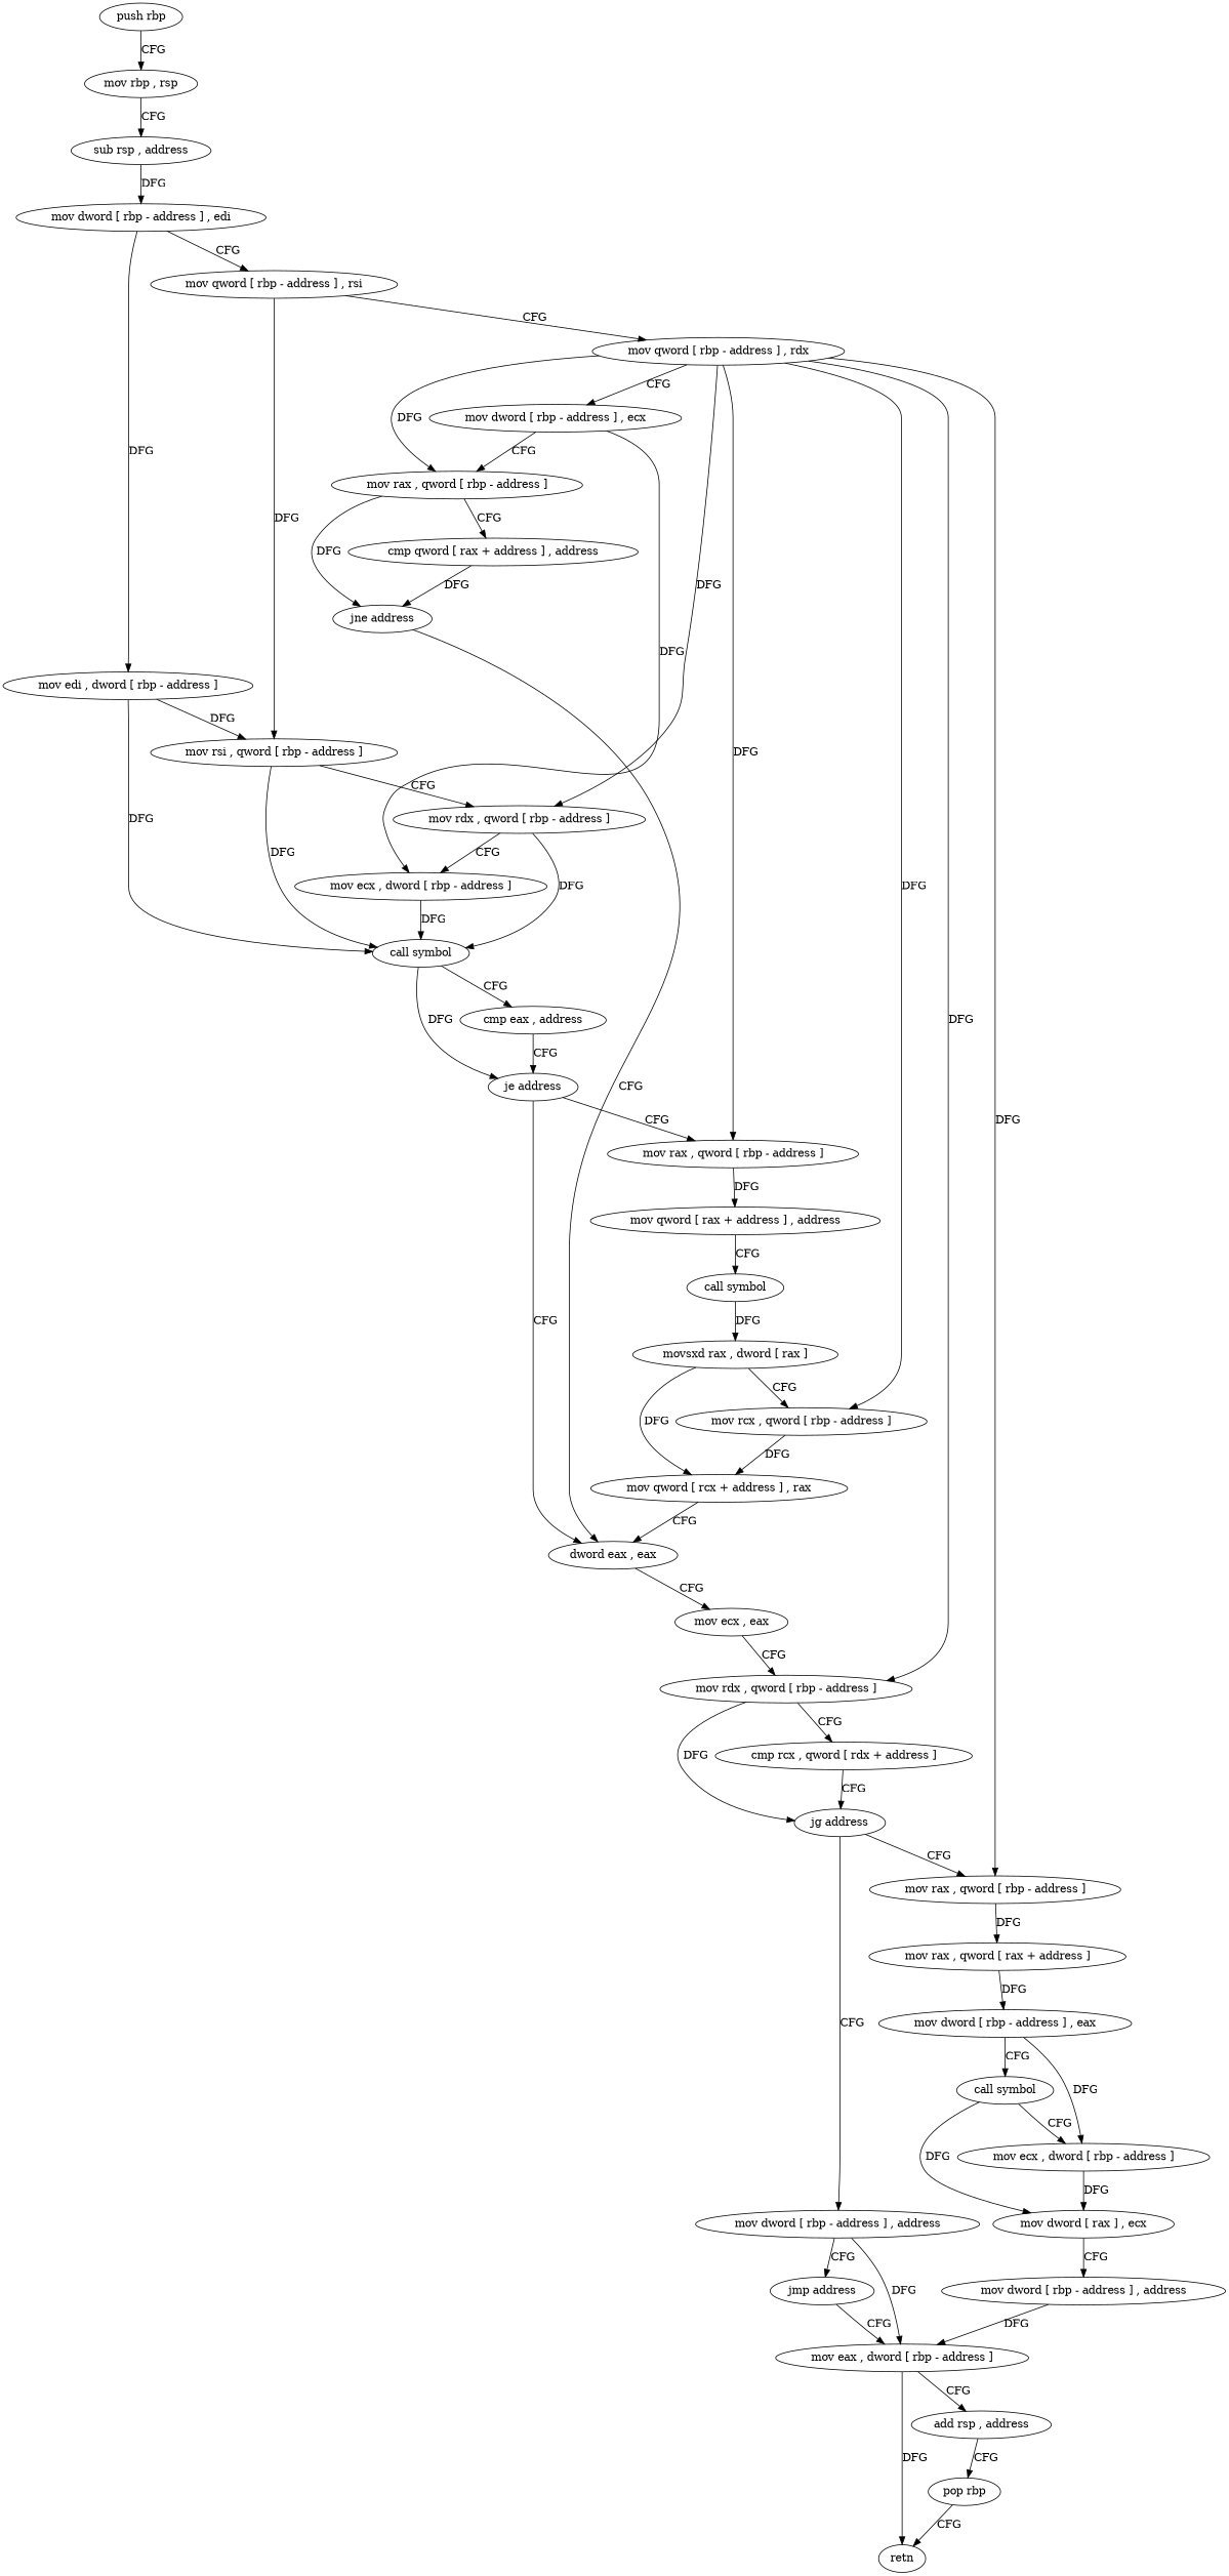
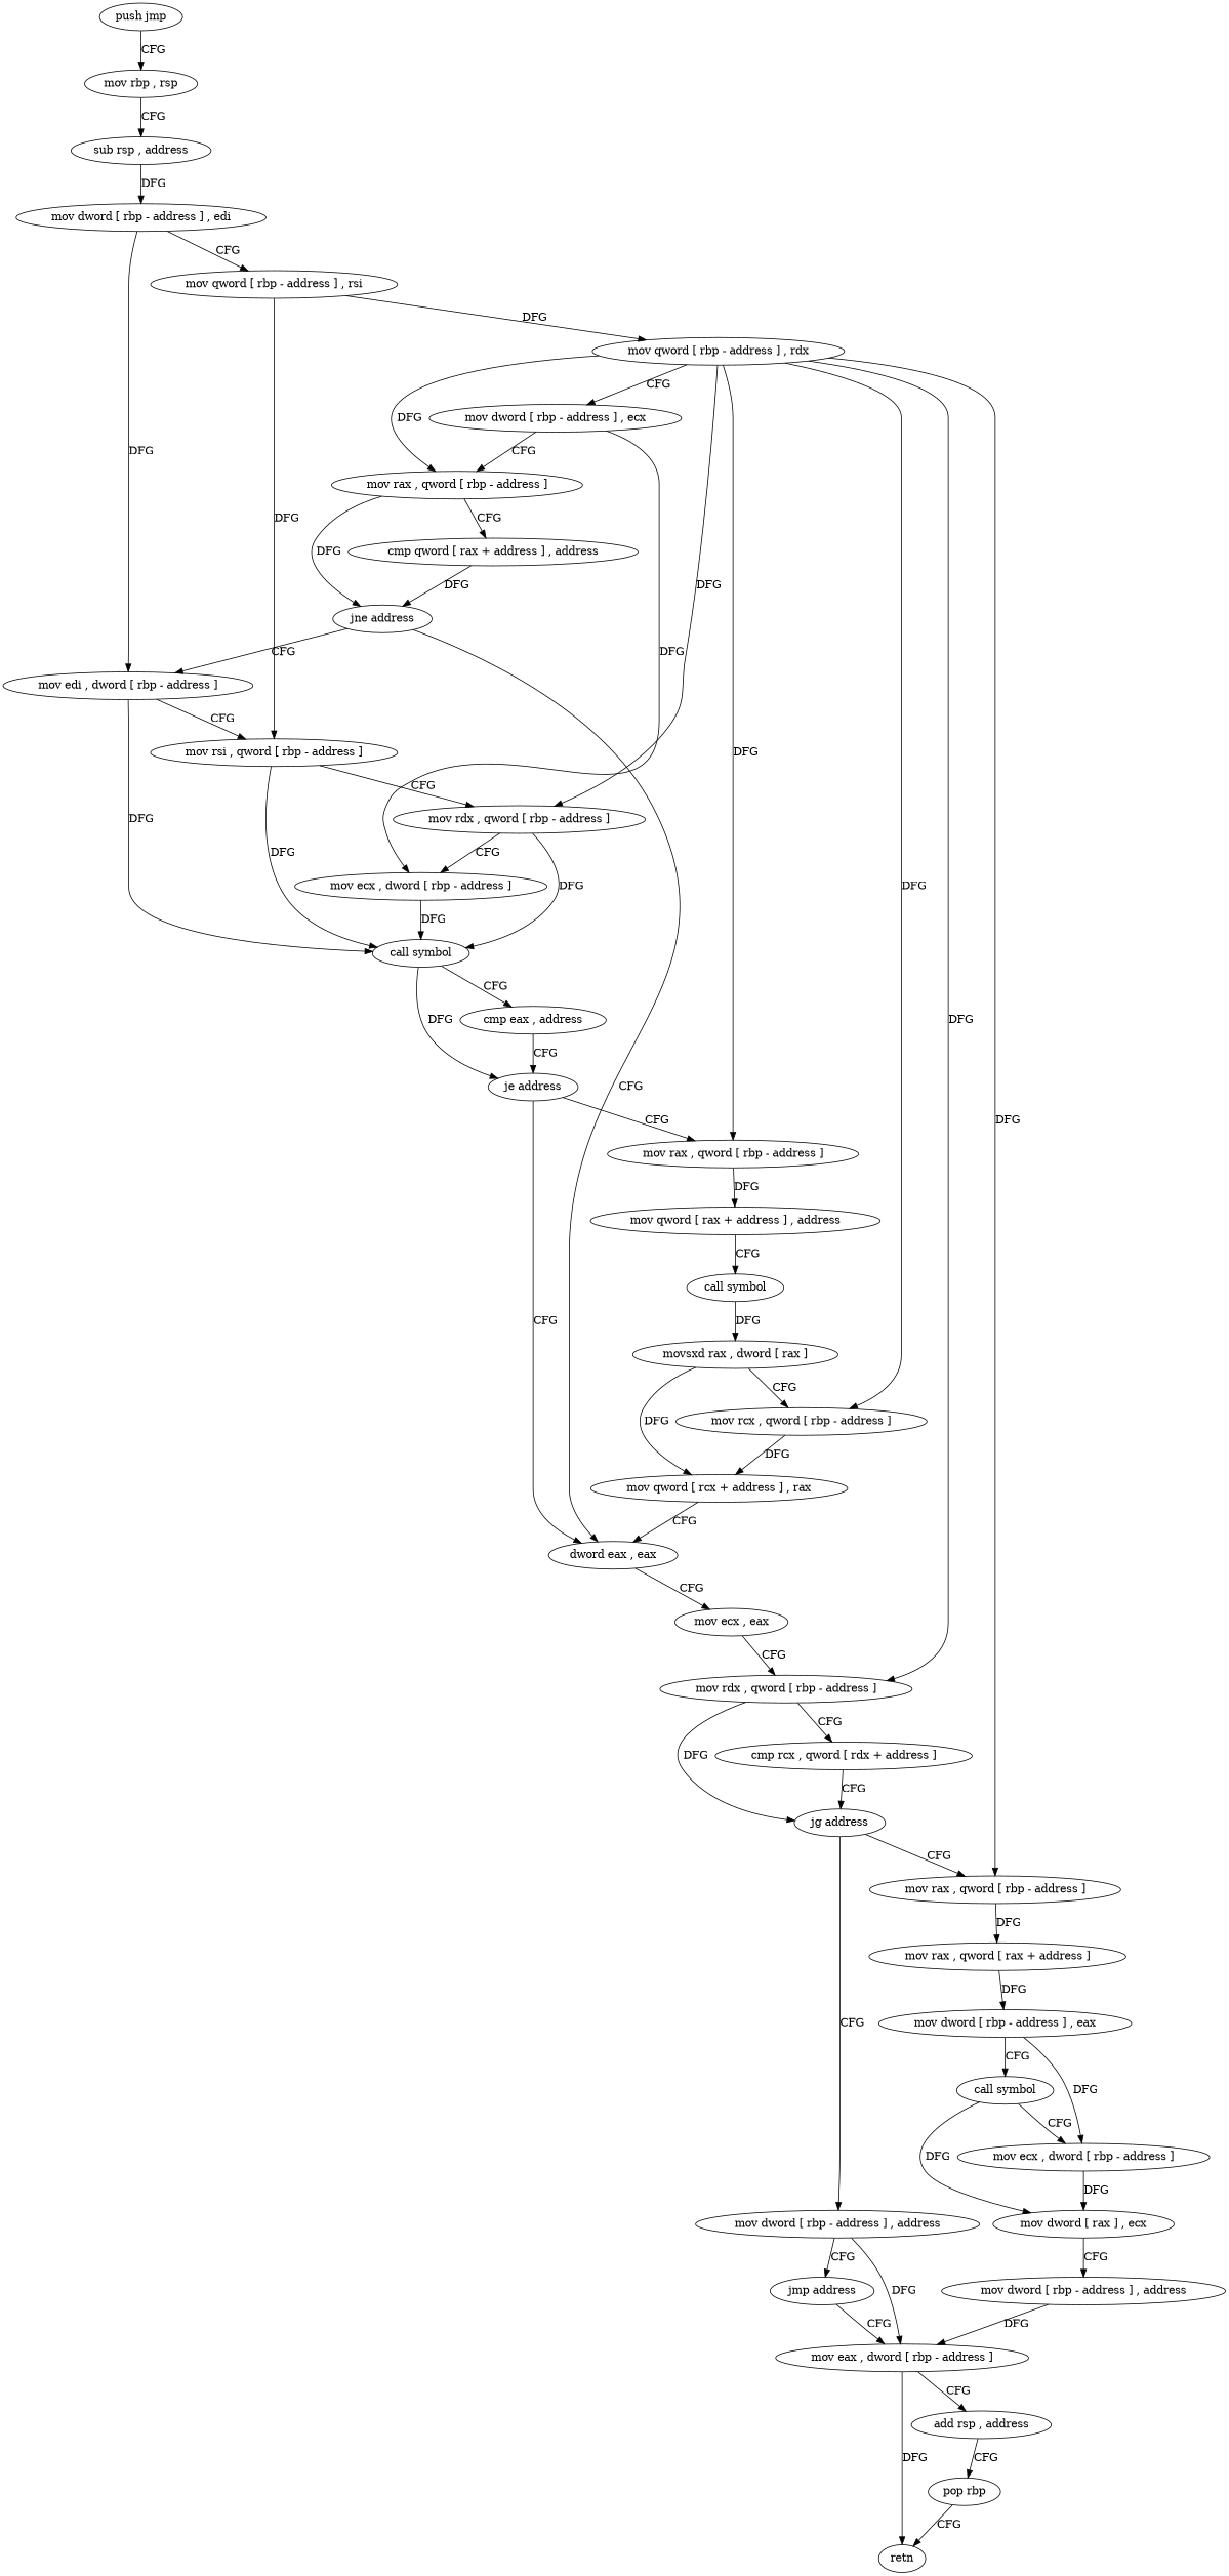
  digraph {
-   n1 [label="push rbp"]
+   n1 [label="push jmp"]
    n2 [label="mov rbp , rsp"]
    n3 [label="sub rsp , address"]
    n4 [label="mov dword [ rbp - address ] , edi"]
    n5 [label="mov qword [ rbp - address ] , rsi"]
    n6 [label="mov edi , dword [ rbp - address ]"]
    n7 [label="mov qword [ rbp - address ] , rdx"]
    n8 [label="mov rsi , qword [ rbp - address ]"]
    n9 [label="call symbol"]
    n10 [label="mov dword [ rbp - address ] , ecx"]
    n11 [label="mov rax , qword [ rbp - address ]"]
    n12 [label="mov rdx , qword [ rbp - address ]"]
    n13 [label="mov rax , qword [ rbp - address ]"]
    n14 [label="mov rdx , qword [ rbp - address ]"]
    n15 [label="mov rax , qword [ rbp - address ]"]
    n16 [label="mov rcx , qword [ rbp - address ]"]
    n17 [label="mov ecx , dword [ rbp - address ]"]
    n18 [label="cmp qword [ rax + address ] , address"]
    n19 [label="jne address"]
    n20 [label="cmp rcx , qword [ rdx + address ]"]
    n21 [label="jg address"]
    n22 [label="mov rax , qword [ rax + address ]"]
    n23 [label="mov qword [ rax + address ] , address"]
    n24 [label="mov qword [ rcx + address ] , rax"]
    n25 [label="dword eax , eax"]
    n26 [label="mov ecx , eax"]
    n27 [label="cmp eax , address"]
    n28 [label="je address"]
    n29 [label="mov dword [ rbp - address ] , address"]
    n30 [label="mov eax , dword [ rbp - address ]"]
    n31 [label="jmp address"]
    n32 [label="mov dword [ rbp - address ] , eax"]
    n33 [label="add rsp , address"]
    n34 [label=retn]
    n35 [label="call symbol"]
    n36 [label="call symbol"]
    n37 [label="mov ecx , dword [ rbp - address ]"]
    n38 [label="mov dword [ rax ] , ecx"]
    n39 [label="mov dword [ rbp - address ] , address"]
    n40 [label="pop rbp"]
    n41 [label="movsxd rax , dword [ rax ]"]
    n1 -> n2 [label=CFG]
    n2 -> n3 [label=CFG]
    n3 -> n4 [label=DFG]
    n4 -> n5 [label=CFG]
    n4 -> n6 [label=DFG]
-   n5 -> n7 [label=CFG]
+   n5 -> n7 [label=DFG]
    n5 -> n8 [label=DFG]
-   n6 -> n8 [label=DFG]
+   n6 -> n8 [label=CFG]
    n6 -> n9 [label=DFG]
    n7 -> n10 [label=CFG]
    n7 -> n11 [label=DFG]
    n7 -> n12 [label=DFG]
    n7 -> n13 [label=DFG]
    n7 -> n14 [label=DFG]
    n7 -> n15 [label=DFG]
    n7 -> n16 [label=DFG]
    n8 -> n9 [label=DFG]
    n8 -> n14 [label=CFG]
    n9 -> n27 [label=CFG]
    n9 -> n28 [label=DFG]
    n10 -> n11 [label=CFG]
    n10 -> n17 [label=DFG]
    n11 -> n18 [label=CFG]
    n11 -> n19 [label=DFG]
    n12 -> n20 [label=CFG]
    n12 -> n21 [label=DFG]
    n13 -> n22 [label=DFG]
    n14 -> n9 [label=DFG]
    n14 -> n17 [label=CFG]
    n15 -> n23 [label=DFG]
    n16 -> n24 [label=DFG]
    n17 -> n9 [label=DFG]
    n18 -> n19 [label=DFG]
+   n19 -> n6 [label=CFG]
    n19 -> n25 [label=CFG]
    n20 -> n21 [label=CFG]
    n21 -> n13 [label=CFG]
    n21 -> n29 [label=CFG]
    n22 -> n32 [label=DFG]
    n23 -> n35 [label=CFG]
    n24 -> n25 [label=CFG]
    n25 -> n26 [label=CFG]
    n26 -> n12 [label=CFG]
    n27 -> n28 [label=CFG]
    n28 -> n15 [label=CFG]
    n28 -> n25 [label=CFG]
    n29 -> n30 [label=DFG]
    n29 -> n31 [label=CFG]
    n30 -> n33 [label=CFG]
    n30 -> n34 [label=DFG]
    n31 -> n30 [label=CFG]
    n32 -> n36 [label=CFG]
    n32 -> n37 [label=DFG]
    n33 -> n40 [label=CFG]
    n35 -> n41 [label=DFG]
    n36 -> n37 [label=CFG]
    n36 -> n38 [label=DFG]
    n37 -> n38 [label=DFG]
    n38 -> n39 [label=CFG]
    n39 -> n30 [label=DFG]
    n40 -> n34 [label=CFG]
    n41 -> n16 [label=CFG]
    n41 -> n24 [label=DFG]
  }
